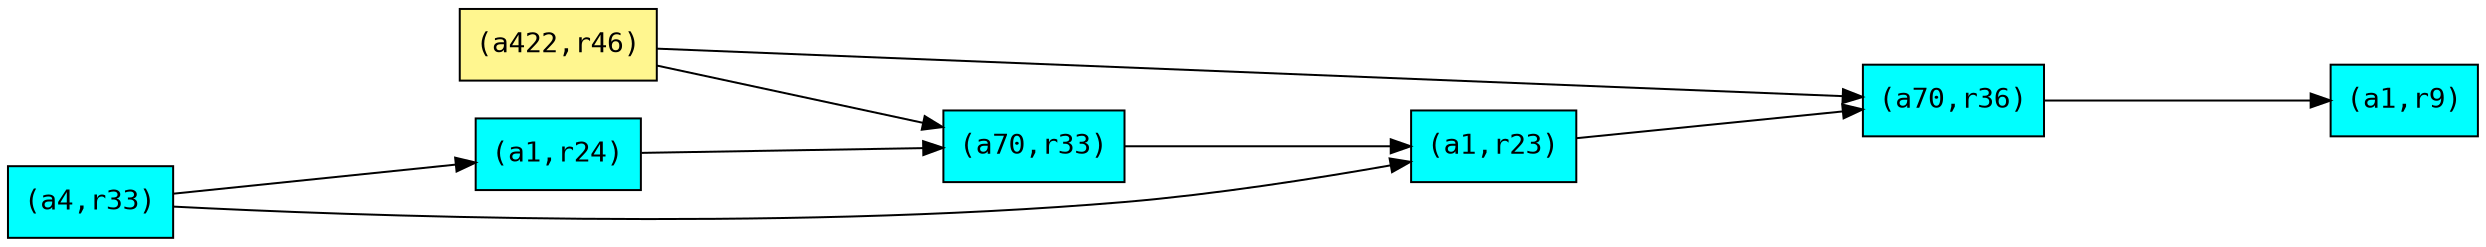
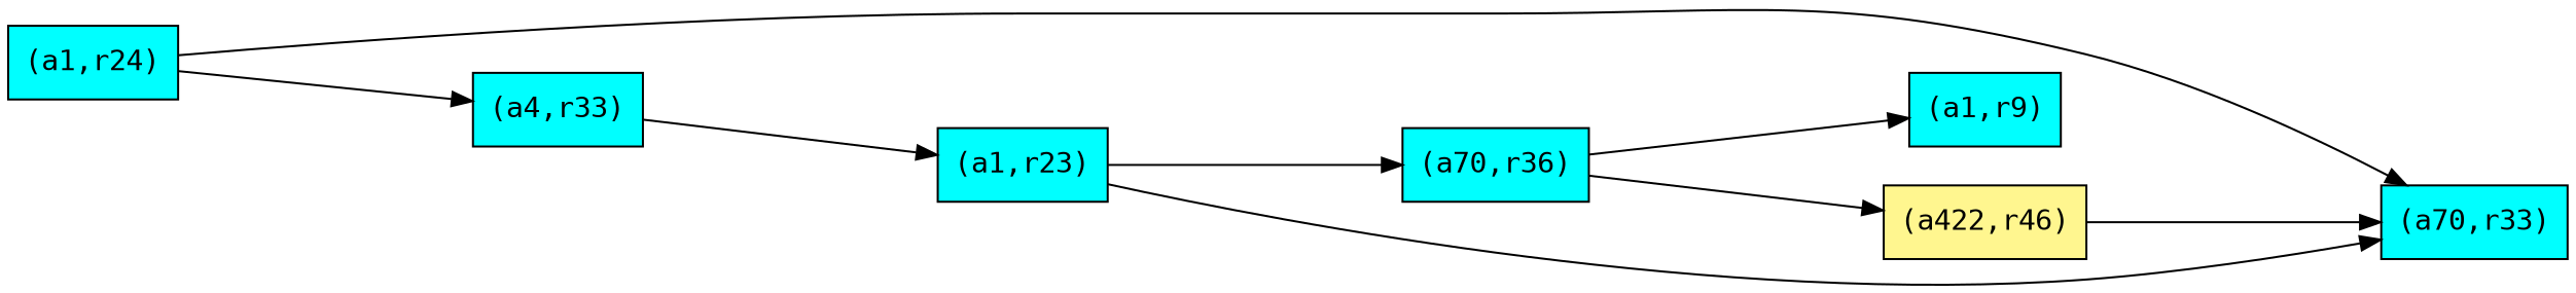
  digraph {
    fontname="DejaVu Sans Mono"
    rankdir=LR
    ranksep=2.0
    node [fillcolor=cyan fontname="DejaVu Sans Mono" shape=record style=filled]
    edge [fontname="DejaVu Sans Mono"]
    n1 [label="{(a70,r36)}"]
    n2 [label="{(a1,r9)}"]
    n3 [label="{(a1,r23)}"]
    n4 [fillcolor=khaki1 label="{(a422,r46)}"]
    n5 [label="{(a70,r33)}"]
    n6 [label="{(a4,r33)}"]
    n7 [label="{(a1,r24)}"]
    n1 -> n2
    n3 -> n1
-   n4 -> n1
+   n1 -> n4
    n4 -> n5
-   n5 -> n3
+   n3 -> n5
    n6 -> n3
-   n6 -> n7
+   n7 -> n6
    n7 -> n5
  }
